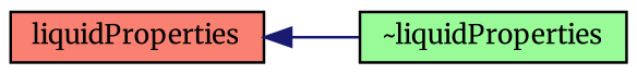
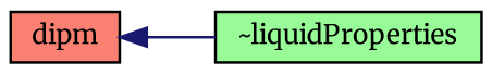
  digraph {
    rankdir=LR
    fontname=Merriweather
    node [color=black fontname=Merriweather fontsize=10 shape=record style=filled]
-   n1 [fillcolor=salmon fontcolor=black height=0.2 label=liquidProperties width=0.4]
+   n1 [fillcolor=salmon fontcolor=black height=0.2 label=dipm width=0.4]
    n2 [height=0.2 label="~liquidProperties" width=0.4 fillcolor=palegreen]
    n1 -> n2 [color=midnightblue dir=back fontname=Merriweather fontsize=10 labelfontname=Helvetica labelfontsize=10 style=solid]
  }
